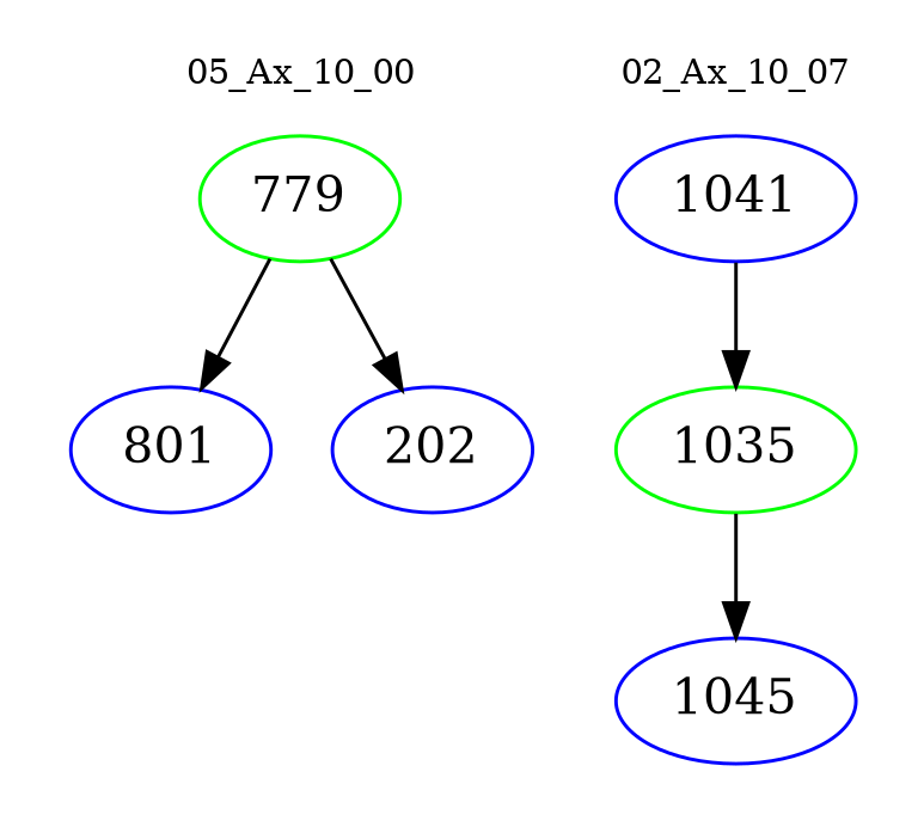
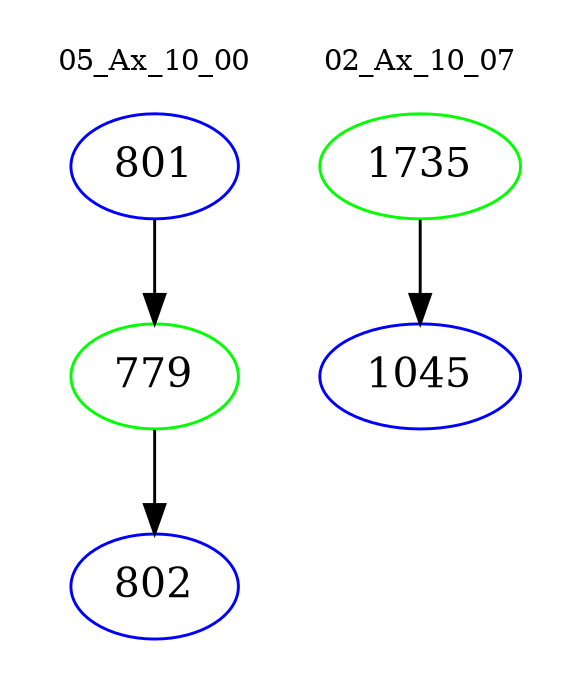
  digraph {
    node [color=blue]
    edge [color=black]
    n1 [label=801]
    n2 [color=green label=779]
-   n3 [label=202]
-   n4 [label=1041]
-   n5 [color=green label=1035]
+   n3 [label=802]
+   n5 [color=green label=1735]
    n6 [label=1045]
    subgraph cluster_1 {
      color=white
      fontsize=10
      label="05_Ax_10_00"
      n1
      n2
      n3
    }
    subgraph cluster_2 {
      color=white
      fontsize=10
      label="02_Ax_10_07"
-     n4
      n5
      n6
    }
-   n2 -> n1
+   n1 -> n2
    n2 -> n3
-   n4 -> n5
    n5 -> n6
  }
